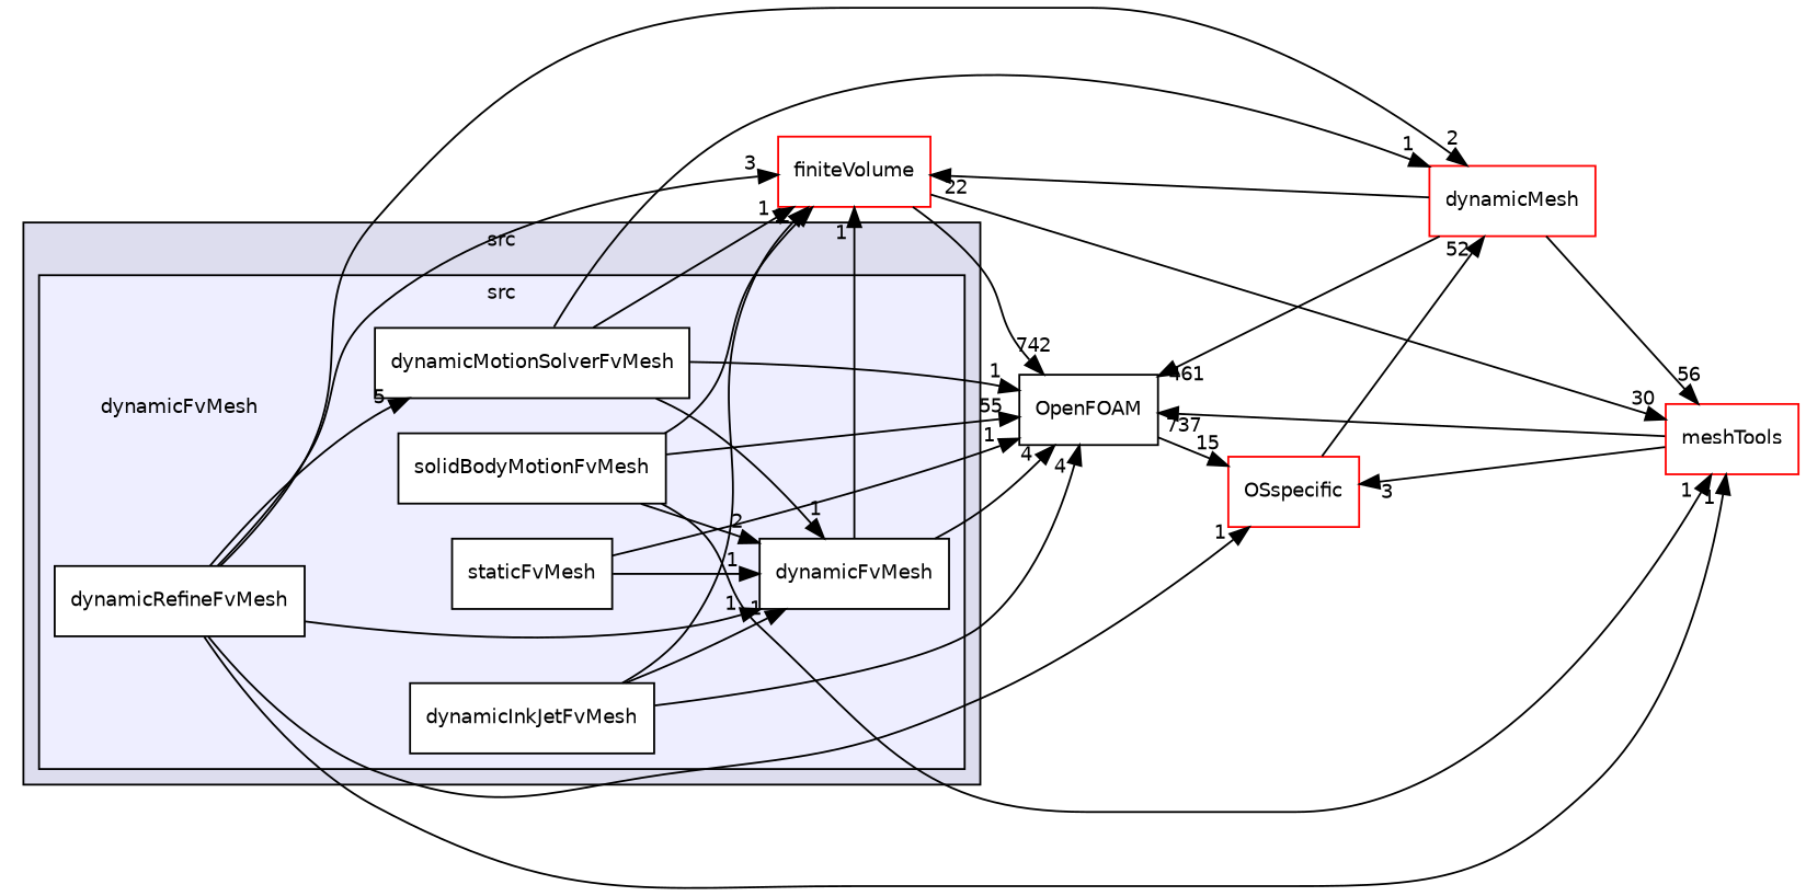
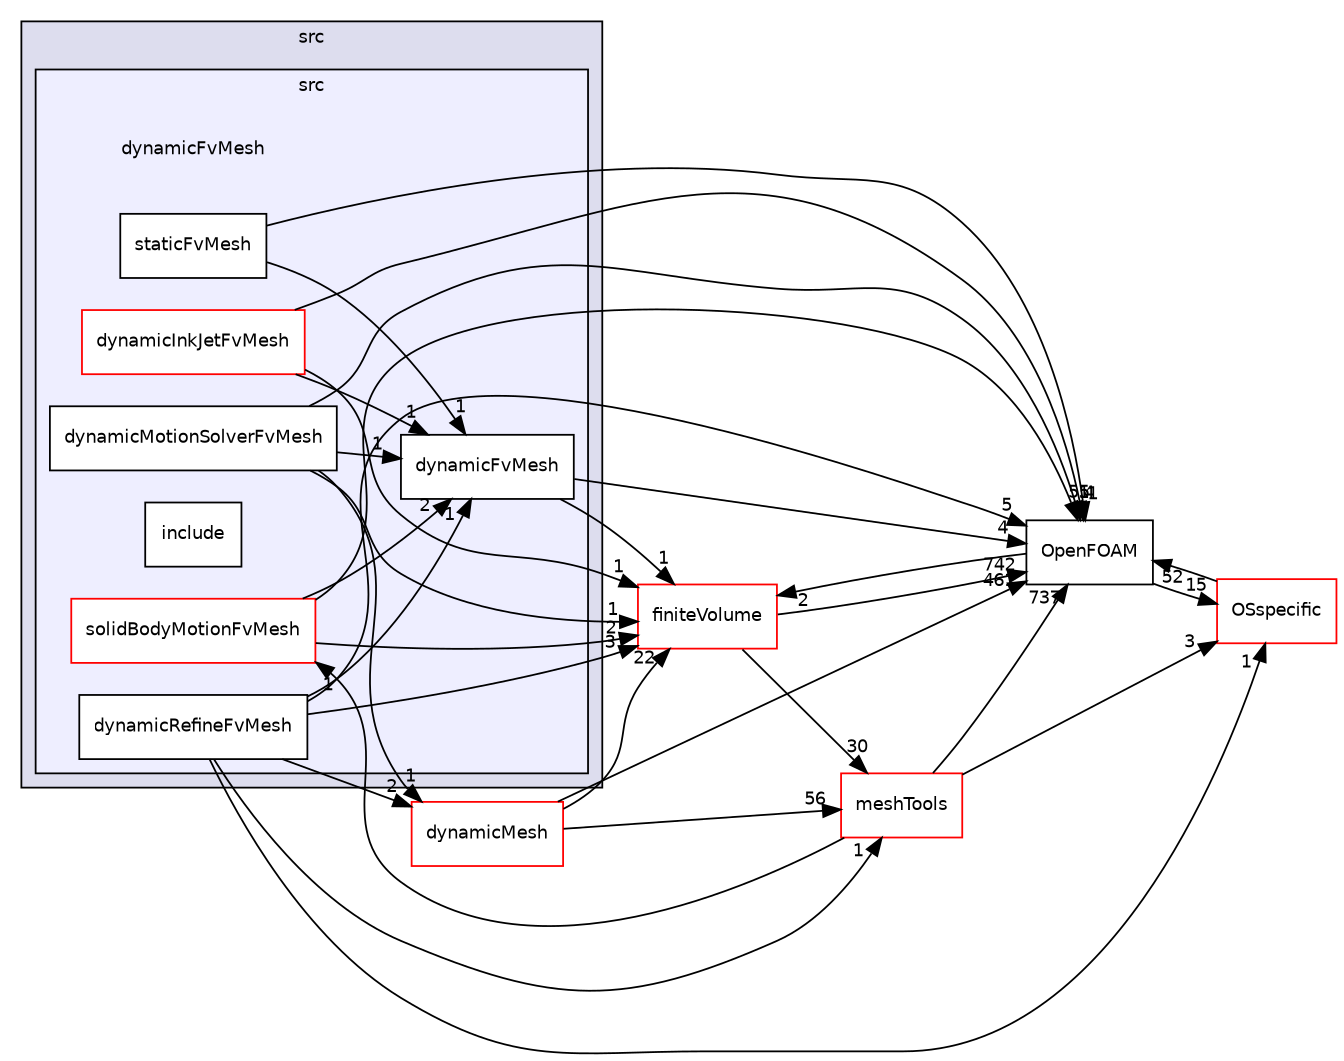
  digraph {
    compound=true
    fontname="DejaVu Sans"
    rankdir=LR
    node [fontname="DejaVu Sans" fontsize=10 shape=box color=black fillcolor=white style=filled]
    edge [fontname="DejaVu Sans" headlabel=1 labeldistance=1.5 labelfontname=Helvetica labelfontsize=10]
    n1 [label=dynamicFvMesh shape=plaintext color="" fillcolor="" style=""]
    n2 [label=dynamicFvMesh]
-   n3 [label=dynamicInkJetFvMesh]
+   n3 [color=red label=dynamicInkJetFvMesh]
    n4 [label=dynamicMotionSolverFvMesh]
    n5 [label=dynamicRefineFvMesh]
-   n7 [label=solidBodyMotionFvMesh]
+   n6 [label=include]
+   n7 [color=red label=solidBodyMotionFvMesh]
    n8 [label=staticFvMesh]
    n9 [color=red label=finiteVolume fillcolor="" style=""]
    n10 [label=OpenFOAM fillcolor="" style=""]
    n11 [color=red label=dynamicMesh fillcolor="" style=""]
    n12 [color=red label=meshTools fillcolor="" style=""]
    n13 [color=red label=OSspecific fillcolor="" style=""]
    subgraph cluster_1 {
      bgcolor="#ddddee"
      fontsize=10
      label=src
      pencolor=black
      subgraph cluster_2 {
        bgcolor="#eeeeff"
        fontsize=10
        label=src
        pencolor=black
        n1
        n2
        n3
        n4
        n5
+       n6
        n7
        n8
      }
    }
    n2 -> n9
    n2 -> n10 [headlabel=4]
    n3 -> n2
    n3 -> n9
    n3 -> n10 [headlabel=4]
    n4 -> n2
    n4 -> n9
    n4 -> n10
    n4 -> n11
    n5 -> n2
    n5 -> n9 [headlabel=3]
-   n5 -> n4 [headlabel=5]
+   n5 -> n10 [headlabel=5]
    n5 -> n11 [headlabel=2]
    n5 -> n12
    n5 -> n13
    n7 -> n2 [headlabel=2]
    n7 -> n9 [headlabel=2]
    n7 -> n10 [headlabel=55]
-   n7 -> n12
+   n12 -> n7
    n8 -> n2
    n8 -> n10
    n9 -> n10 [headlabel=742]
    n9 -> n12 [headlabel=30]
+   n10 -> n9 [headlabel=2]
    n10 -> n13 [headlabel=15]
    n11 -> n9 [headlabel=22]
    n11 -> n10 [headlabel=461]
    n11 -> n12 [headlabel=56]
    n12 -> n10 [headlabel=737]
    n12 -> n13 [headlabel=3]
-   n13 -> n11 [headlabel=52]
+   n13 -> n10 [headlabel=52]
  }
